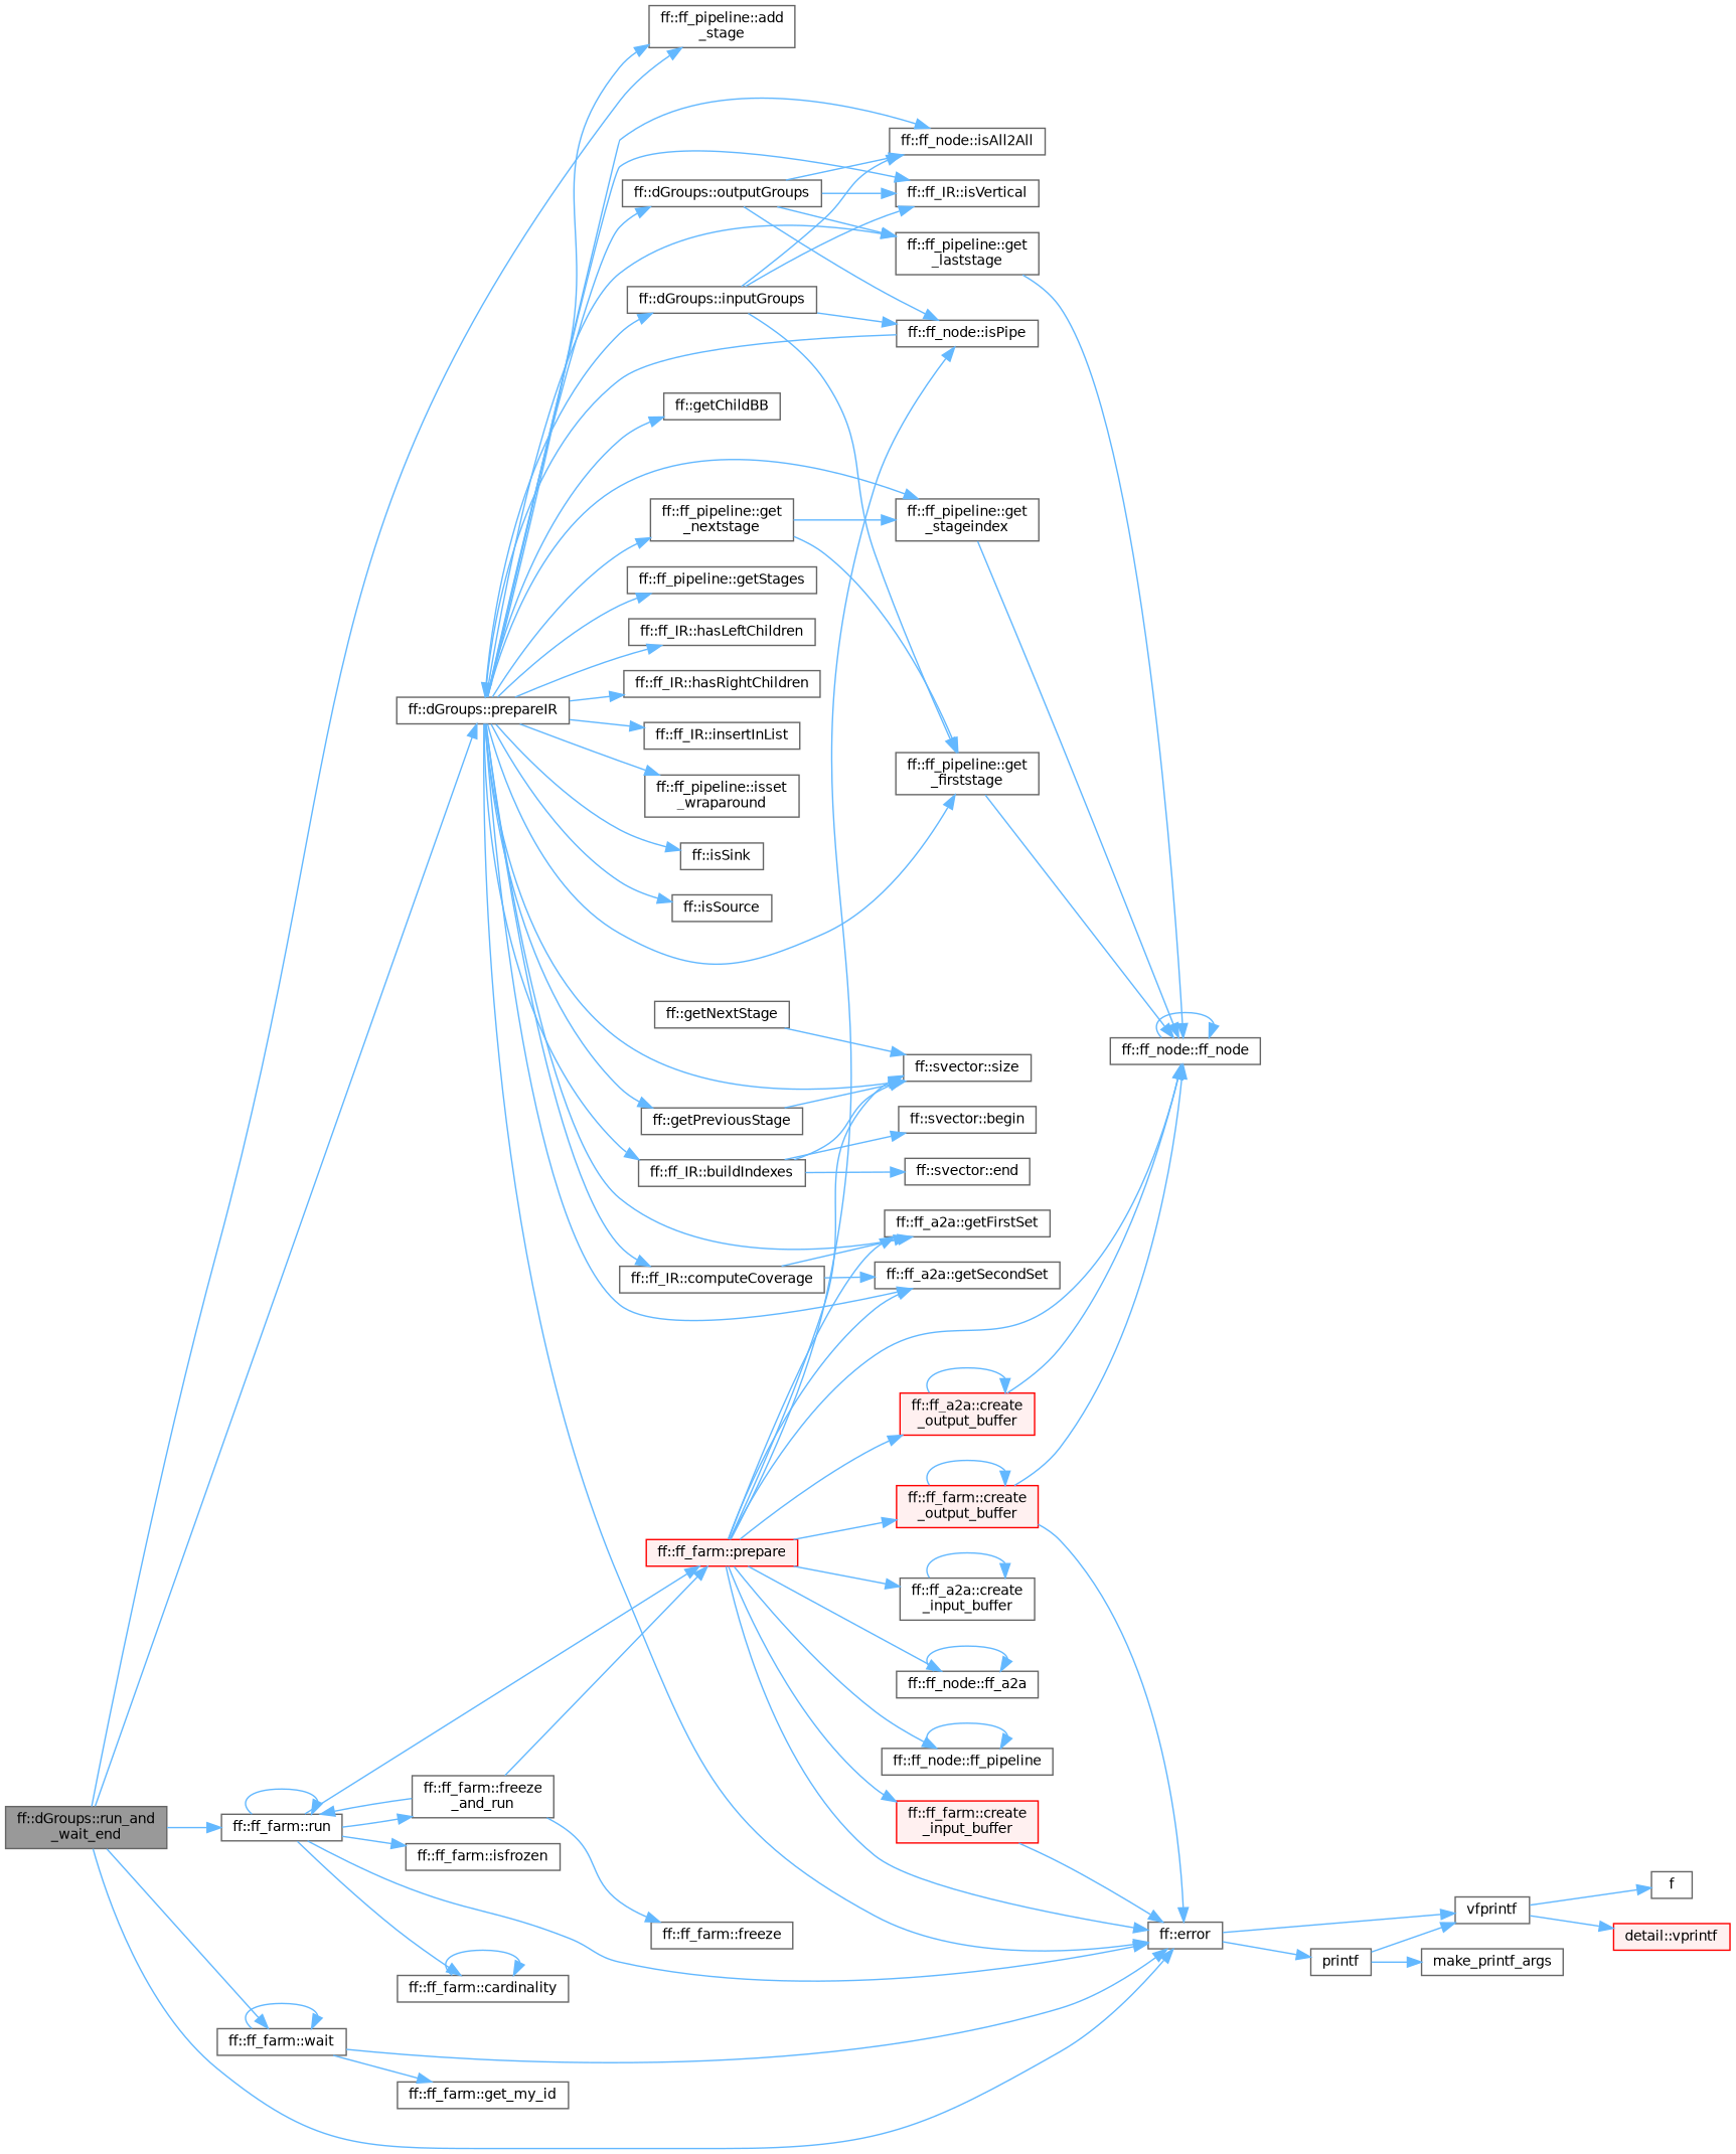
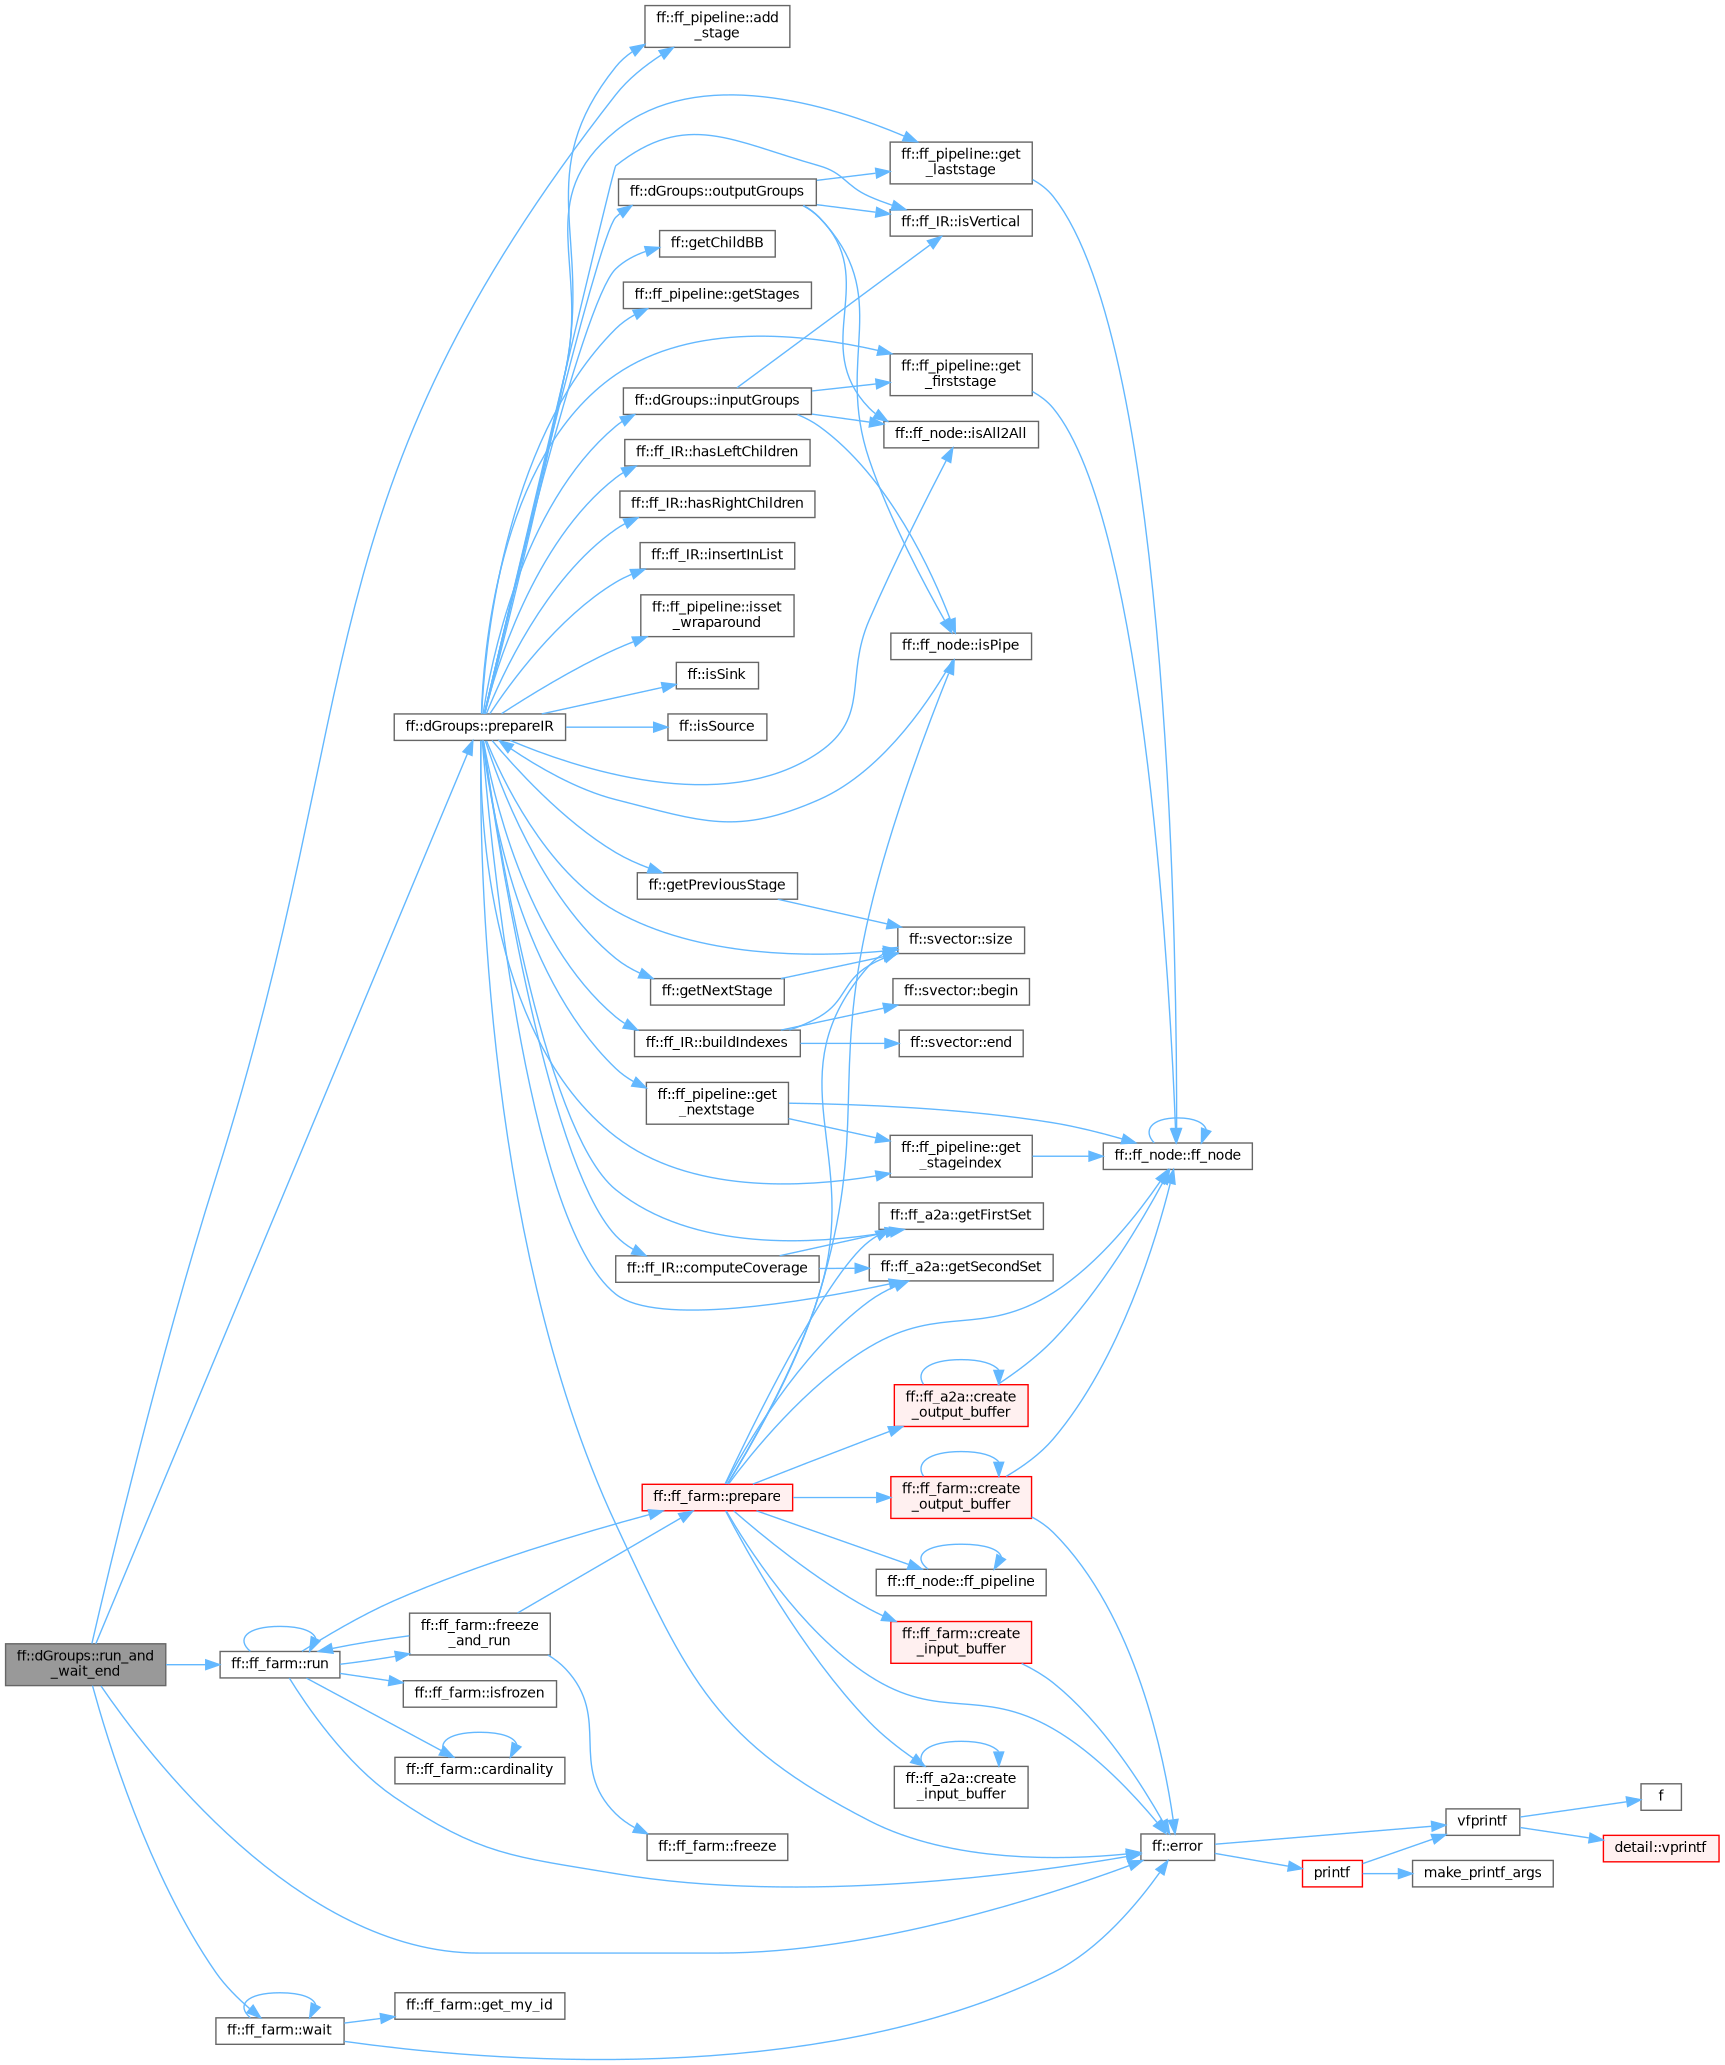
  digraph {
    rankdir=LR
    node [color=grey40 fillcolor=white fontname=Helvetica fontsize=10 shape=box style=filled]
    edge [color=steelblue1 fontname=Helvetica fontsize=10 labelfontname=Helvetica labelfontsize=10 style=solid]
    n1 [color=gray40 fillcolor=grey60 fontcolor=black height=0.2 label="ff::dGroups::run_and\l_wait_end" width=0.4]
    n2 [height=0.2 label="ff::ff_pipeline::add\l_stage" width=0.4]
    n3 [height=0.2 label="ff::error" width=0.4]
    n4 [height=0.2 label="ff::dGroups::prepareIR" width=0.4]
    n5 [height=0.2 label="ff::ff_farm::run" width=0.4]
    n6 [height=0.2 label="ff::ff_farm::wait" width=0.4]
-   n7 [height=0.2 label=printf width=0.4]
+   n7 [color=red height=0.2 label=printf width=0.4]
    n8 [height=0.2 label=vfprintf width=0.4]
    n9 [height=0.2 label="ff::ff_IR::buildIndexes" width=0.4]
    n10 [height=0.2 label="ff::svector::size" width=0.4]
    n11 [height=0.2 label="ff::ff_IR::computeCoverage" width=0.4]
    n12 [height=0.2 label="ff::ff_a2a::getFirstSet" width=0.4]
    n13 [height=0.2 label="ff::ff_a2a::getSecondSet" width=0.4]
    n14 [height=0.2 label="ff::ff_pipeline::get\l_firststage" width=0.4]
    n15 [height=0.2 label="ff::ff_pipeline::get\l_laststage" width=0.4]
    n16 [height=0.2 label="ff::ff_pipeline::get\l_nextstage" width=0.4]
    n17 [height=0.2 label="ff::ff_pipeline::get\l_stageindex" width=0.4]
    n18 [height=0.2 label="ff::getChildBB" width=0.4]
    n19 [height=0.2 label="ff::getNextStage" width=0.4]
    n20 [height=0.2 label="ff::getPreviousStage" width=0.4]
    n21 [height=0.2 label="ff::ff_pipeline::getStages" width=0.4]
    n22 [height=0.2 label="ff::ff_IR::hasLeftChildren" width=0.4]
    n23 [height=0.2 label="ff::ff_IR::hasRightChildren" width=0.4]
    n24 [height=0.2 label="ff::dGroups::inputGroups" width=0.4]
    n25 [height=0.2 label="ff::ff_node::isAll2All" width=0.4]
    n26 [height=0.2 label="ff::ff_IR::isVertical" width=0.4]
    n27 [height=0.2 label="ff::ff_IR::insertInList" width=0.4]
    n28 [height=0.2 label="ff::ff_pipeline::isset\l_wraparound" width=0.4]
    n29 [height=0.2 label="ff::isSink" width=0.4]
    n30 [height=0.2 label="ff::isSource" width=0.4]
    n31 [height=0.2 label="ff::dGroups::outputGroups" width=0.4]
    n32 [height=0.2 label="ff::ff_farm::cardinality" width=0.4]
    n33 [height=0.2 label="ff::ff_farm::freeze\l_and_run" width=0.4]
    n34 [color=red fillcolor="#FFF0F0" height=0.2 label="ff::ff_farm::prepare" width=0.4]
    n35 [height=0.2 label="ff::ff_farm::isfrozen" width=0.4]
    n36 [height=0.2 label="ff::ff_farm::get_my_id" width=0.4]
    n37 [height=0.2 label=make_printf_args width=0.4]
    n38 [height=0.2 label=f width=0.4]
    n39 [color=red fillcolor="#FFF0F0" height=0.2 label="detail::vprintf" width=0.4]
    n40 [height=0.2 label="ff::svector::begin" width=0.4]
    n41 [height=0.2 label="ff::svector::end" width=0.4]
    n42 [height=0.2 label="ff::ff_node::ff_node" width=0.4]
    n43 [height=0.2 label="ff::ff_node::isPipe" width=0.4]
    n44 [height=0.2 label="ff::ff_farm::freeze" width=0.4]
    n45 [height=0.2 label="ff::ff_a2a::create\l_input_buffer" width=0.4]
    n46 [color=red fillcolor="#FFF0F0" height=0.2 label="ff::ff_farm::create\l_input_buffer" width=0.4]
    n47 [color=red fillcolor="#FFF0F0" height=0.2 label="ff::ff_a2a::create\l_output_buffer" width=0.4]
    n48 [color=red fillcolor="#FFF0F0" height=0.2 label="ff::ff_farm::create\l_output_buffer" width=0.4]
-   n49 [height=0.2 label="ff::ff_node::ff_a2a" width=0.4]
    n50 [height=0.2 label="ff::ff_node::ff_pipeline" width=0.4]
    n1 -> n2
    n1 -> n3
    n1 -> n4
    n1 -> n5
    n1 -> n6
    n3 -> n7
    n3 -> n8
    n4 -> n2
    n4 -> n3
    n4 -> n9
    n4 -> n10
    n4 -> n11
    n4 -> n12
    n4 -> n13
    n4 -> n14
    n4 -> n15
    n4 -> n16
    n4 -> n17
    n4 -> n18
+   n4 -> n19
    n4 -> n20
    n4 -> n21
    n4 -> n22
    n4 -> n23
    n4 -> n24
    n4 -> n25
    n4 -> n26
    n4 -> n27
    n4 -> n28
    n4 -> n29
    n4 -> n30
    n4 -> n31
    n5 -> n3
    n5 -> n5
    n5 -> n32
    n5 -> n33
    n5 -> n34
    n5 -> n35
    n6 -> n3
    n6 -> n6
    n6 -> n36
    n7 -> n8
    n7 -> n37
    n8 -> n38
    n8 -> n39
    n9 -> n10
    n9 -> n40
    n9 -> n41
    n11 -> n12
    n11 -> n13
    n14 -> n42
    n15 -> n42
    n16 -> n17
-   n16 -> n14
+   n16 -> n42
    n17 -> n42
    n19 -> n10
    n20 -> n10
    n24 -> n14
    n24 -> n25
    n24 -> n26
    n24 -> n43
    n31 -> n15
    n31 -> n25
    n31 -> n26
    n31 -> n43
    n32 -> n32
    n33 -> n5
    n33 -> n34
    n33 -> n44
    n34 -> n3
    n34 -> n10
    n34 -> n12
    n34 -> n13
    n34 -> n42
    n34 -> n43
    n34 -> n45
    n34 -> n46
    n34 -> n47
    n34 -> n48
-   n34 -> n49
    n34 -> n50
    n42 -> n42
    n43 -> n4
    n45 -> n45
    n46 -> n3
    n47 -> n42
    n47 -> n47
    n48 -> n3
    n48 -> n42
    n48 -> n48
-   n49 -> n49
    n50 -> n50
  }
